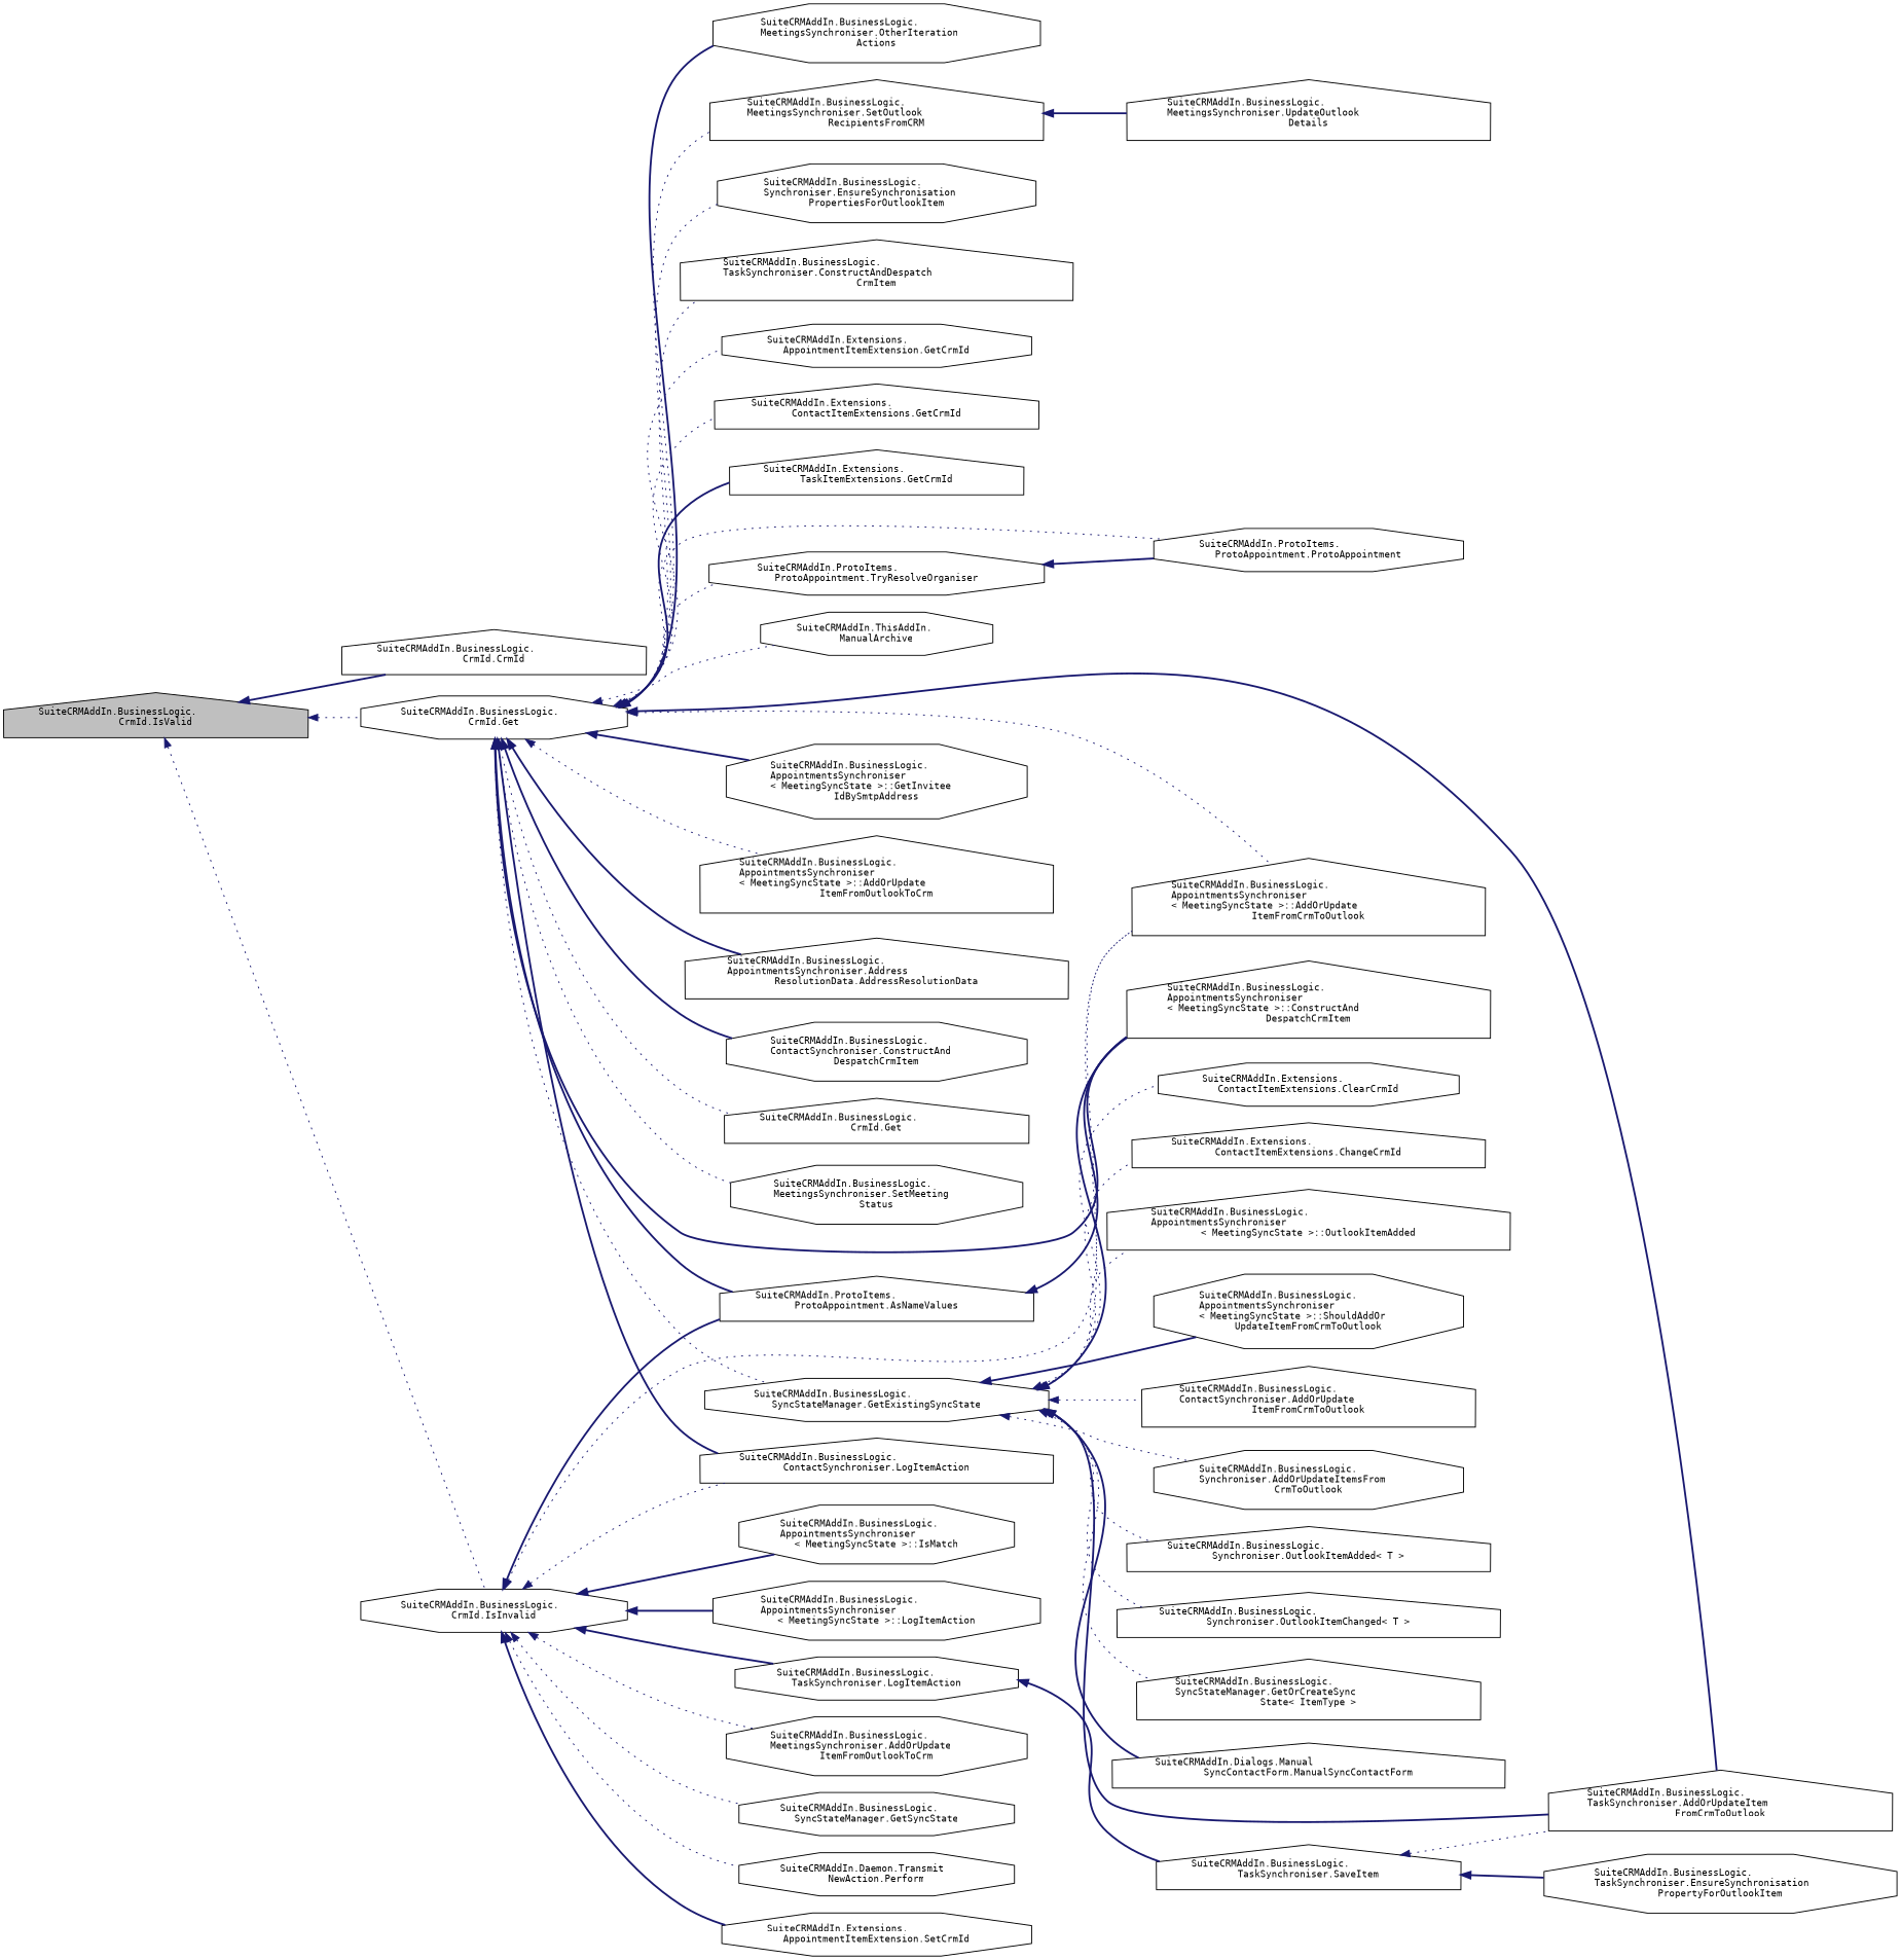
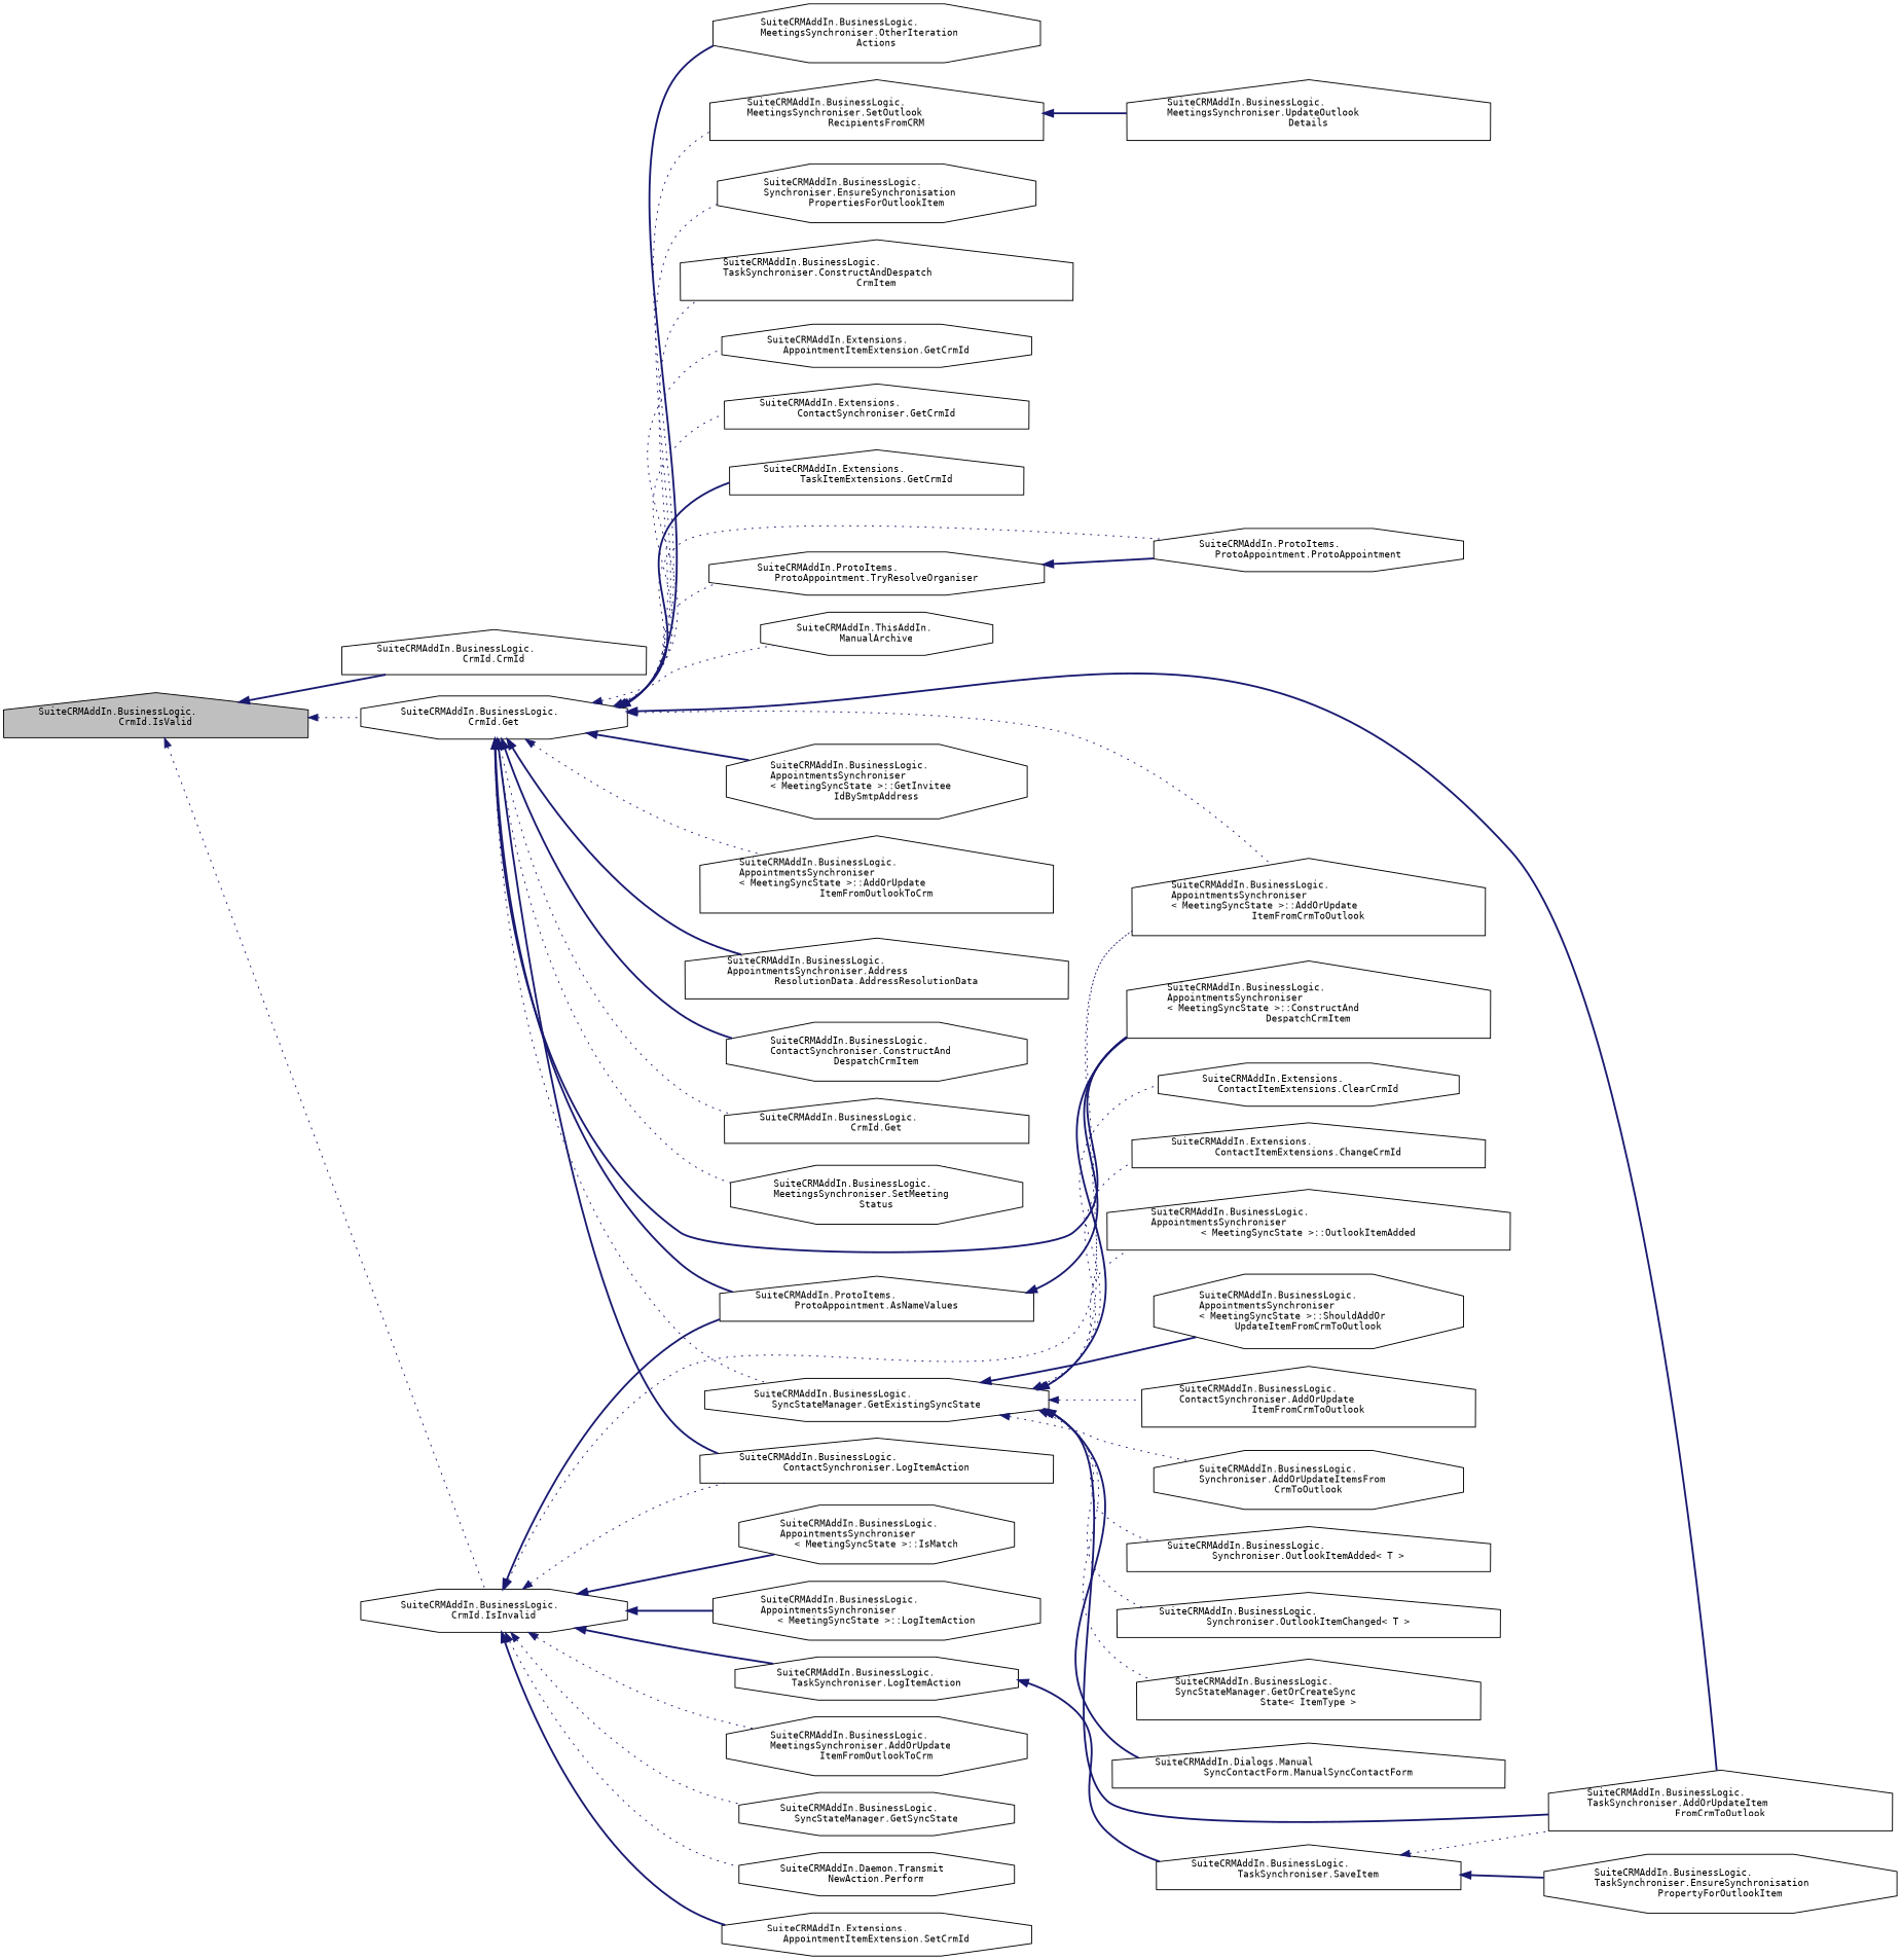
  digraph {
    fontname="DejaVu Sans Mono"
    rankdir=LR
    node [color=black fillcolor=white fontname="DejaVu Sans Mono" fontsize=10 shape=house style=filled]
    edge [color=midnightblue dir=back fontname="DejaVu Sans Mono" fontsize=10 labelfontname=Helvetica labelfontsize=10 style=dotted]
    n1 [fillcolor=grey75 fontcolor=black height=0.2 label="SuiteCRMAddIn.BusinessLogic.\lCrmId.IsValid" width=0.4]
    n2 [height=0.2 label="SuiteCRMAddIn.BusinessLogic.\lCrmId.CrmId" width=0.4]
    n3 [height=0.2 label="SuiteCRMAddIn.BusinessLogic.\lCrmId.IsInvalid" shape=octagon width=0.4]
    n4 [height=0.2 label="SuiteCRMAddIn.BusinessLogic.\lCrmId.Get" shape=octagon width=0.4]
    n5 [height=0.2 label="SuiteCRMAddIn.BusinessLogic.\lAppointmentsSynchroniser\l\< MeetingSyncState \>::LogItemAction" shape=octagon width=0.4]
    n6 [height=0.2 label="SuiteCRMAddIn.BusinessLogic.\lAppointmentsSynchroniser\l\< MeetingSyncState \>::AddOrUpdate\lItemFromCrmToOutlook" width=0.4]
    n7 [height=0.2 label="SuiteCRMAddIn.BusinessLogic.\lAppointmentsSynchroniser\l\< MeetingSyncState \>::IsMatch" shape=octagon width=0.4]
    n8 [height=0.2 label="SuiteCRMAddIn.BusinessLogic.\lContactSynchroniser.LogItemAction" width=0.4]
    n9 [height=0.2 label="SuiteCRMAddIn.BusinessLogic.\lMeetingsSynchroniser.AddOrUpdate\lItemFromOutlookToCrm" shape=octagon width=0.4]
    n10 [height=0.2 label="SuiteCRMAddIn.BusinessLogic.\lSyncStateManager.GetSyncState" shape=octagon width=0.4]
    n11 [height=0.2 label="SuiteCRMAddIn.BusinessLogic.\lTaskSynchroniser.LogItemAction" shape=octagon width=0.4]
    n12 [height=0.2 label="SuiteCRMAddIn.Daemon.Transmit\lNewAction.Perform" shape=octagon width=0.4]
    n13 [height=0.2 label="SuiteCRMAddIn.Extensions.\lAppointmentItemExtension.SetCrmId" shape=octagon width=0.4]
    n14 [height=0.2 label="SuiteCRMAddIn.ProtoItems.\lProtoAppointment.AsNameValues" width=0.4]
    n15 [height=0.2 label="SuiteCRMAddIn.BusinessLogic.\lTaskSynchroniser.AddOrUpdateItem\lFromCrmToOutlook" width=0.4]
    n16 [height=0.2 label="SuiteCRMAddIn.BusinessLogic.\lAppointmentsSynchroniser\l\< MeetingSyncState \>::ConstructAnd\lDespatchCrmItem" width=0.4]
    n17 [height=0.2 label="SuiteCRMAddIn.BusinessLogic.\lAppointmentsSynchroniser\l\< MeetingSyncState \>::GetInvitee\lIdBySmtpAddress" shape=octagon width=0.4]
    n18 [height=0.2 label="SuiteCRMAddIn.BusinessLogic.\lAppointmentsSynchroniser\l\< MeetingSyncState \>::AddOrUpdate\lItemFromOutlookToCrm" width=0.4]
    n19 [height=0.2 label="SuiteCRMAddIn.BusinessLogic.\lAppointmentsSynchroniser.Address\lResolutionData.AddressResolutionData" width=0.4]
    n20 [height=0.2 label="SuiteCRMAddIn.BusinessLogic.\lContactSynchroniser.ConstructAnd\lDespatchCrmItem" shape=octagon width=0.4]
    n21 [height=0.2 label="SuiteCRMAddIn.BusinessLogic.\lCrmId.Get" width=0.4]
    n22 [height=0.2 label="SuiteCRMAddIn.BusinessLogic.\lMeetingsSynchroniser.SetMeeting\lStatus" shape=octagon width=0.4]
    n23 [height=0.2 label="SuiteCRMAddIn.BusinessLogic.\lMeetingsSynchroniser.OtherIteration\lActions" shape=octagon width=0.4]
    n24 [height=0.2 label="SuiteCRMAddIn.BusinessLogic.\lMeetingsSynchroniser.SetOutlook\lRecipientsFromCRM" width=0.4]
    n25 [height=0.2 label="SuiteCRMAddIn.BusinessLogic.\lSynchroniser.EnsureSynchronisation\lPropertiesForOutlookItem" shape=octagon width=0.4]
    n26 [height=0.2 label="SuiteCRMAddIn.BusinessLogic.\lSyncStateManager.GetExistingSyncState" shape=octagon width=0.4]
    n27 [height=0.2 label="SuiteCRMAddIn.BusinessLogic.\lTaskSynchroniser.ConstructAndDespatch\lCrmItem" width=0.4]
    n28 [height=0.2 label="SuiteCRMAddIn.Extensions.\lAppointmentItemExtension.GetCrmId" shape=octagon width=0.4]
-   n29 [height=0.2 label="SuiteCRMAddIn.Extensions.\lContactItemExtensions.GetCrmId" width=0.4]
+   n29 [height=0.2 label="SuiteCRMAddIn.Extensions.\lContactSynchroniser.GetCrmId" width=0.4]
    n30 [height=0.2 label="SuiteCRMAddIn.Extensions.\lTaskItemExtensions.GetCrmId" width=0.4]
    n31 [height=0.2 label="SuiteCRMAddIn.ProtoItems.\lProtoAppointment.ProtoAppointment" shape=octagon width=0.4]
    n32 [height=0.2 label="SuiteCRMAddIn.ProtoItems.\lProtoAppointment.TryResolveOrganiser" shape=octagon width=0.4]
    n33 [height=0.2 label="SuiteCRMAddIn.ThisAddIn.\lManualArchive" shape=octagon width=0.4]
    n34 [height=0.2 label="SuiteCRMAddIn.BusinessLogic.\lTaskSynchroniser.SaveItem" width=0.4]
    n35 [height=0.2 label="SuiteCRMAddIn.BusinessLogic.\lTaskSynchroniser.EnsureSynchronisation\lPropertyForOutlookItem" shape=octagon width=0.4]
    n36 [height=0.2 label="SuiteCRMAddIn.BusinessLogic.\lMeetingsSynchroniser.UpdateOutlook\lDetails" width=0.4]
    n37 [height=0.2 label="SuiteCRMAddIn.BusinessLogic.\lAppointmentsSynchroniser\l\< MeetingSyncState \>::OutlookItemAdded" width=0.4]
    n38 [height=0.2 label="SuiteCRMAddIn.BusinessLogic.\lAppointmentsSynchroniser\l\< MeetingSyncState \>::ShouldAddOr\lUpdateItemFromCrmToOutlook" shape=octagon width=0.4]
    n39 [height=0.2 label="SuiteCRMAddIn.BusinessLogic.\lContactSynchroniser.AddOrUpdate\lItemFromCrmToOutlook" width=0.4]
    n40 [height=0.2 label="SuiteCRMAddIn.BusinessLogic.\lSynchroniser.AddOrUpdateItemsFrom\lCrmToOutlook" shape=octagon width=0.4]
    n41 [height=0.2 label="SuiteCRMAddIn.BusinessLogic.\lSynchroniser.OutlookItemAdded\< T \>" width=0.4]
    n42 [height=0.2 label="SuiteCRMAddIn.BusinessLogic.\lSynchroniser.OutlookItemChanged\< T \>" width=0.4]
    n43 [height=0.2 label="SuiteCRMAddIn.BusinessLogic.\lSyncStateManager.GetOrCreateSync\lState\< ItemType \>" width=0.4]
    n44 [height=0.2 label="SuiteCRMAddIn.Dialogs.Manual\lSyncContactForm.ManualSyncContactForm" width=0.4]
    n45 [height=0.2 label="SuiteCRMAddIn.Extensions.\lContactItemExtensions.ClearCrmId" shape=octagon width=0.4]
    n46 [height=0.2 label="SuiteCRMAddIn.Extensions.\lContactItemExtensions.ChangeCrmId" width=0.4]
    n1 -> n2 [style=bold]
    n1 -> n3
    n1 -> n4
    n3 -> n5 [style=bold]
    n3 -> n6
    n3 -> n7 [style=bold]
    n3 -> n8
    n3 -> n9
    n3 -> n10
    n3 -> n11 [style=bold]
    n3 -> n12
    n3 -> n13 [style=bold]
    n3 -> n14 [style=bold]
    n4 -> n6
    n4 -> n8 [style=bold]
    n4 -> n14 [style=bold]
    n4 -> n15 [style=bold]
    n4 -> n16 [style=bold]
    n4 -> n17 [style=bold]
    n4 -> n18
    n4 -> n19 [style=bold]
    n4 -> n20 [style=bold]
    n4 -> n21
    n4 -> n22
    n4 -> n23 [style=bold]
    n4 -> n24
    n4 -> n25
    n4 -> n26
    n4 -> n27
    n4 -> n28
    n4 -> n29
    n4 -> n30 [style=bold]
    n4 -> n31
    n4 -> n32
    n4 -> n33
    n11 -> n34 [style=bold]
    n14 -> n16 [style=bold]
    n24 -> n36 [style=bold]
    n26 -> n6
    n26 -> n15 [style=bold]
    n26 -> n16 [style=bold]
    n26 -> n37
    n26 -> n38 [style=bold]
    n26 -> n39
    n26 -> n40
    n26 -> n41
    n26 -> n42
    n26 -> n43
    n26 -> n44 [style=bold]
    n26 -> n45
    n26 -> n46
    n32 -> n31 [style=bold]
    n34 -> n15
    n34 -> n35 [style=bold]
  }
